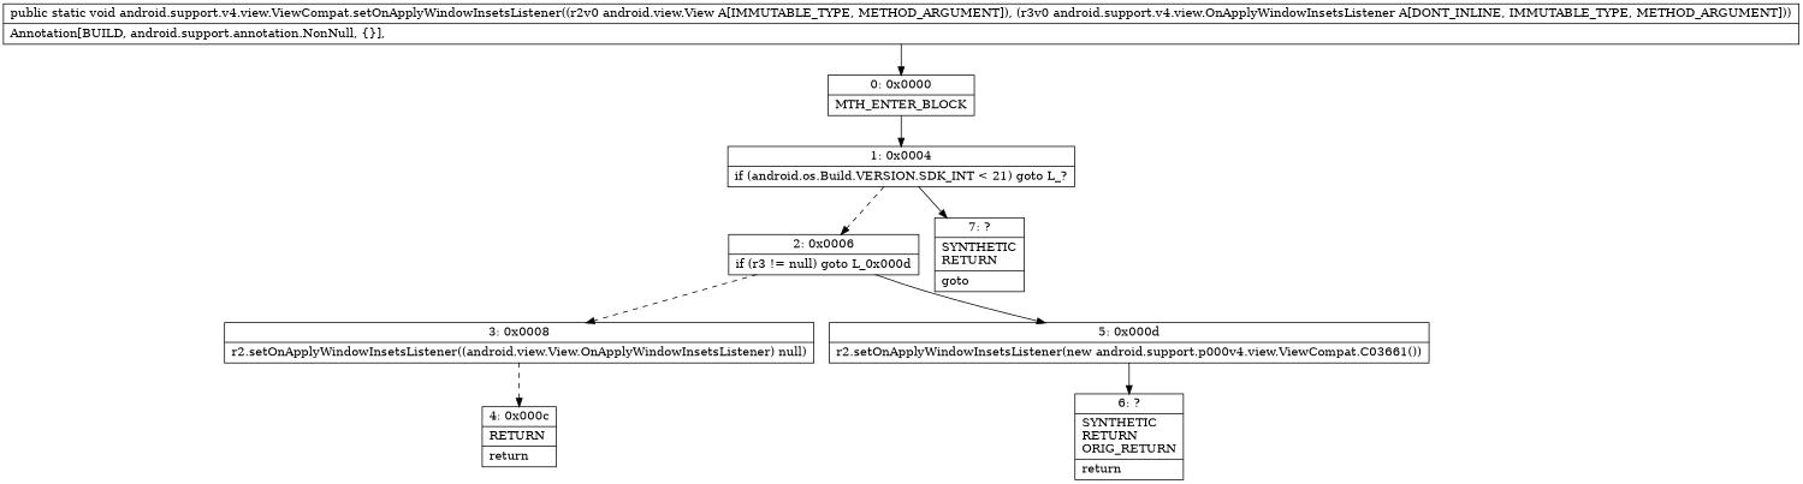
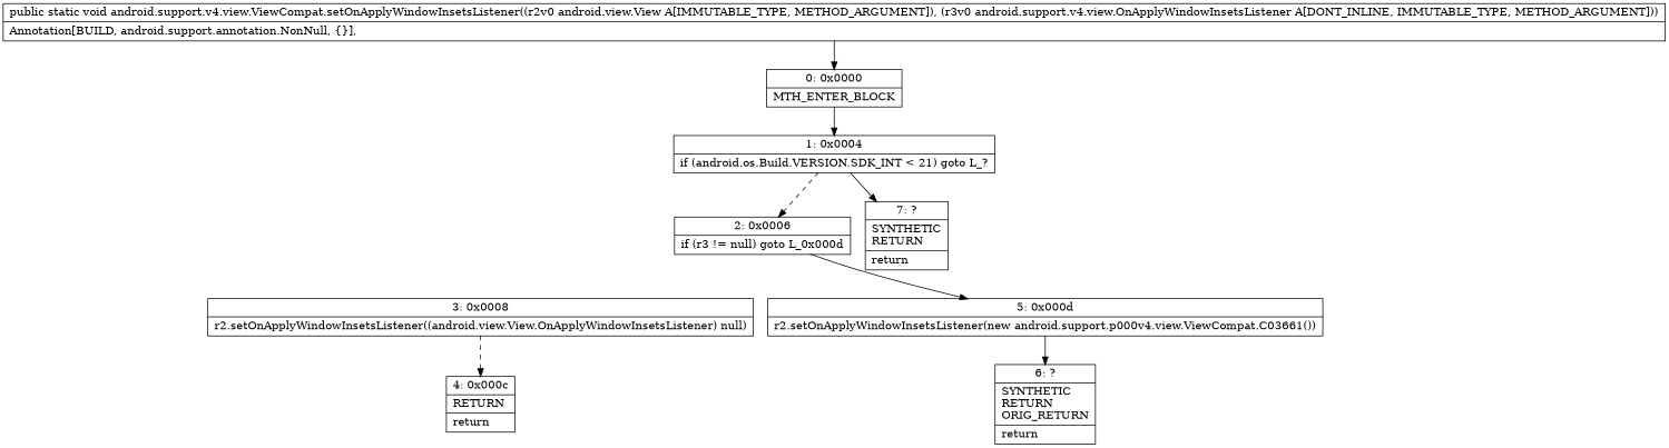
  digraph {
    node [shape=record]
    n1 [label="{0\:\ 0x0000|MTH_ENTER_BLOCK\l}"]
    n2 [label="{1\:\ 0x0004|if (android.os.Build.VERSION.SDK_INT \< 21) goto L_?\l}"]
    n3 [label="{2\:\ 0x0006|if (r3 != null) goto L_0x000d\l}"]
-   n4 [label="{7\:\ ?|SYNTHETIC\lRETURN\l|goto\l}"]
+   n4 [label="{7\:\ ?|SYNTHETIC\lRETURN\l|return\l}"]
    n5 [label="{3\:\ 0x0008|r2.setOnApplyWindowInsetsListener((android.view.View.OnApplyWindowInsetsListener) null)\l}"]
    n6 [label="{5\:\ 0x000d|r2.setOnApplyWindowInsetsListener(new android.support.p000v4.view.ViewCompat.C03661())\l}"]
    n7 [label="{4\:\ 0x000c|RETURN\l|return\l}"]
    n8 [label="{6\:\ ?|SYNTHETIC\lRETURN\lORIG_RETURN\l|return\l}"]
    n9 [label="{public static void android.support.v4.view.ViewCompat.setOnApplyWindowInsetsListener((r2v0 android.view.View A[IMMUTABLE_TYPE, METHOD_ARGUMENT]), (r3v0 android.support.v4.view.OnApplyWindowInsetsListener A[DONT_INLINE, IMMUTABLE_TYPE, METHOD_ARGUMENT]))  | Annotation[BUILD, android.support.annotation.NonNull, \{\}], \l}"]
    n1 -> n2
    n2 -> n3 [style=dashed]
    n2 -> n4
-   n3 -> n5 [style=dashed]
    n3 -> n6
    n5 -> n7 [style=dashed]
    n6 -> n8
    n9 -> n1
  }
